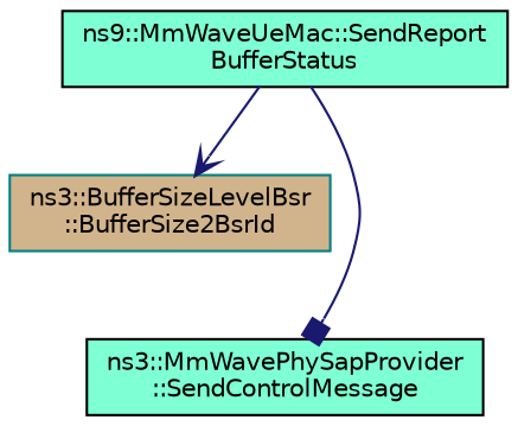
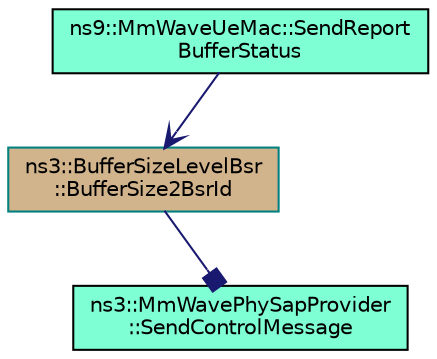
  digraph {
    rankdir=TB
    node [color=black fillcolor=aquamarine fontname=Helvetica fontsize=10 shape=record style=filled]
    edge [color=midnightblue fontname=Helvetica fontsize=10 labelfontname=Helvetica labelfontsize=10 style=solid]
    n1 [fontcolor=black height=0.2 label="ns9::MmWaveUeMac::SendReport\lBufferStatus" width=0.4]
    n2 [color=teal fillcolor=tan height=0.2 label="ns3::BufferSizeLevelBsr\l::BufferSize2BsrId" width=0.4]
    n3 [height=0.2 label="ns3::MmWavePhySapProvider\l::SendControlMessage" width=0.4]
    n1 -> n2 [arrowhead=vee]
-   n1 -> n3 [arrowhead=box]
+   n2 -> n3 [arrowhead=box]
  }
